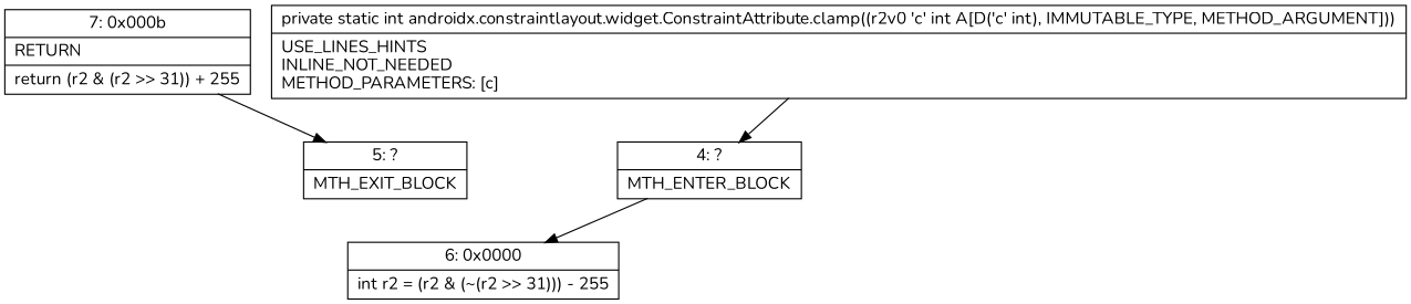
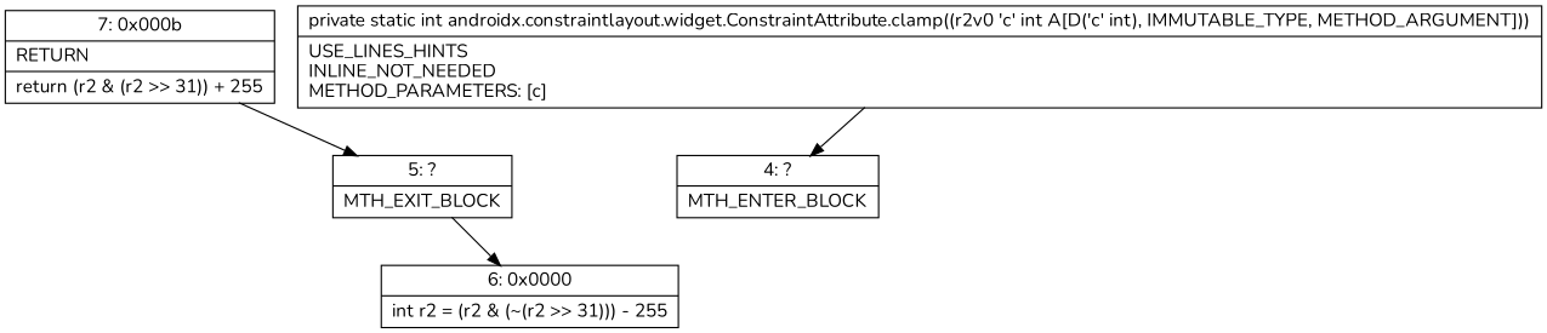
  digraph {
    fontname=Nunito
    node [fontname=Nunito shape=record]
    edge [fontname=Nunito]
    n1 [label="{4\:\ ?|MTH_ENTER_BLOCK\l}"]
    n2 [label="{6\:\ 0x0000|int r2 = (r2 & (~(r2 \>\> 31))) \- 255\l}"]
    n3 [label="{7\:\ 0x000b|RETURN\l|return (r2 & (r2 \>\> 31)) + 255\l}"]
    n4 [label="{5\:\ ?|MTH_EXIT_BLOCK\l}"]
    n5 [label="{private static int androidx.constraintlayout.widget.ConstraintAttribute.clamp((r2v0 'c' int A[D('c' int), IMMUTABLE_TYPE, METHOD_ARGUMENT]))  | USE_LINES_HINTS\lINLINE_NOT_NEEDED\lMETHOD_PARAMETERS: [c]\l}"]
-   n1 -> n2
+   n4 -> n2
    n3 -> n4
    n5 -> n1
  }
